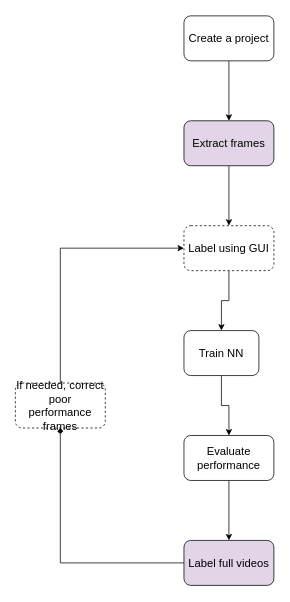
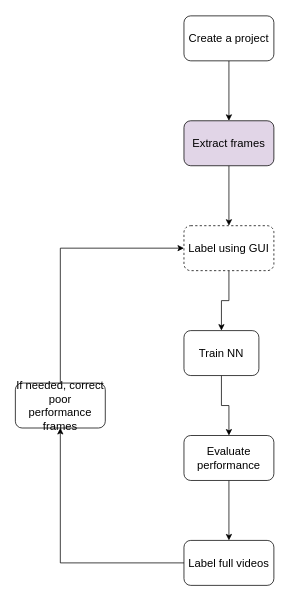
  <mxCell id="0" />
  <mxCell id="1" parent="0" />
  <mxCell id="2" value="" style="edgeStyle=orthogonalEdgeStyle;rounded=0;orthogonalLoop=1;jettySize=auto;html=1;fontSize=15;" edge="1" parent="1" source="3" target="5"><mxGeometry relative="1" as="geometry" /></mxCell>
  <mxCell id="3" value="Create a project" style="rounded=1;whiteSpace=wrap;html=1;fontSize=15;" vertex="1" parent="1"><mxGeometry x="245" y="20" width="120" height="60" as="geometry" /></mxCell>
  <mxCell id="4" value="" style="edgeStyle=orthogonalEdgeStyle;rounded=0;orthogonalLoop=1;jettySize=auto;html=1;fontSize=15;" edge="1" parent="1" source="5" target="7"><mxGeometry relative="1" as="geometry" /></mxCell>
  <mxCell id="5" value="Extract frames" style="whiteSpace=wrap;html=1;rounded=1;fontSize=15;fillColor=#e1d5e7;" vertex="1" parent="1"><mxGeometry x="245" y="160" width="120" height="60" as="geometry" /></mxCell>
  <mxCell id="6" value="" style="edgeStyle=orthogonalEdgeStyle;rounded=0;orthogonalLoop=1;jettySize=auto;html=1;fontSize=15;" edge="1" parent="1" source="7" target="9"><mxGeometry relative="1" as="geometry" /></mxCell>
  <mxCell id="7" value="Label using GUI" style="whiteSpace=wrap;html=1;rounded=1;fontSize=15;dashed=1;" vertex="1" parent="1"><mxGeometry x="245" y="300" width="120" height="60" as="geometry" /></mxCell>
  <mxCell id="8" value="" style="edgeStyle=orthogonalEdgeStyle;rounded=0;orthogonalLoop=1;jettySize=auto;html=1;fontSize=15;" edge="1" parent="1" source="9" target="11"><mxGeometry relative="1" as="geometry" /></mxCell>
  <mxCell id="9" value="Train NN" style="whiteSpace=wrap;html=1;rounded=1;fontSize=15;" vertex="1" parent="1"><mxGeometry x="245" y="440" width="100" height="60" as="geometry" /></mxCell>
  <mxCell id="10" value="" style="edgeStyle=orthogonalEdgeStyle;rounded=0;orthogonalLoop=1;jettySize=auto;html=1;fontSize=15;" edge="1" parent="1" source="11" target="13"><mxGeometry relative="1" as="geometry" /></mxCell>
  <mxCell id="11" value="Evaluate performance" style="whiteSpace=wrap;html=1;rounded=1;fontSize=15;" vertex="1" parent="1"><mxGeometry x="245" y="580" width="120" height="60" as="geometry" /></mxCell>
- <mxCell id="12" value="" style="edgeStyle=orthogonalEdgeStyle;rounded=0;orthogonalLoop=1;jettySize=auto;html=1;fontSize=15;endArrow=diamond;" edge="1" parent="1" source="13" target="15"><mxGeometry relative="1" as="geometry" /></mxCell>
- <mxCell id="13" value="Label full videos" style="whiteSpace=wrap;html=1;rounded=1;fontSize=15;fillColor=#e1d5e7;" vertex="1" parent="1"><mxGeometry x="245" y="720" width="120" height="60" as="geometry" /></mxCell>
+ <mxCell id="12" value="" style="edgeStyle=orthogonalEdgeStyle;rounded=0;orthogonalLoop=1;jettySize=auto;html=1;fontSize=15;" edge="1" parent="1" source="13" target="15"><mxGeometry relative="1" as="geometry" /></mxCell>
+ <mxCell id="13" value="Label full videos" style="whiteSpace=wrap;html=1;rounded=1;fontSize=15;" vertex="1" parent="1"><mxGeometry x="245" y="720" width="120" height="60" as="geometry" /></mxCell>
  <mxCell id="14" style="edgeStyle=orthogonalEdgeStyle;rounded=0;orthogonalLoop=1;jettySize=auto;html=1;entryX=0;entryY=0.5;entryDx=0;entryDy=0;fontSize=15;" edge="1" parent="1" source="15" target="7"><mxGeometry relative="1" as="geometry"><Array as="points"><mxPoint x="80" y="330" /></Array></mxGeometry></mxCell>
- <mxCell id="15" value="If needed, correct poor performance frames" style="whiteSpace=wrap;html=1;rounded=1;fontSize=15;dashed=1;" vertex="1" parent="1"><mxGeometry x="20" y="510" width="120" height="60" as="geometry" /></mxCell>
+ <mxCell id="15" value="If needed, correct poor performance frames" style="whiteSpace=wrap;html=1;rounded=1;fontSize=15;" vertex="1" parent="1"><mxGeometry x="20" y="510" width="120" height="60" as="geometry" /></mxCell>
